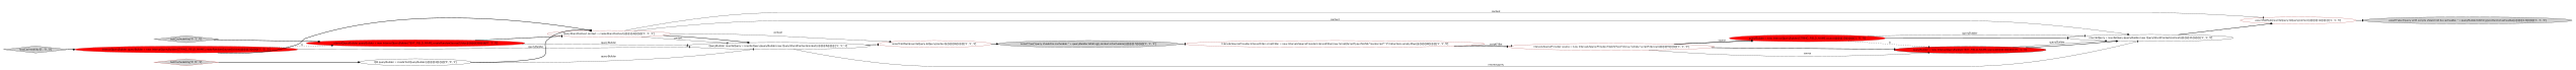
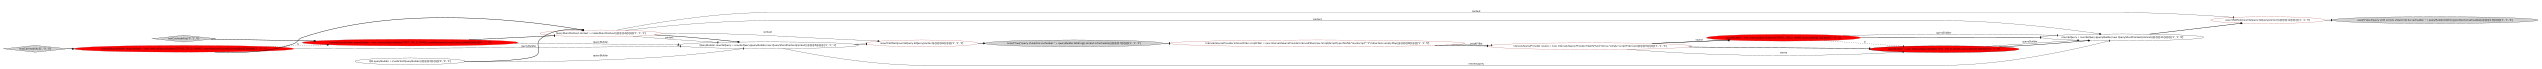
  digraph {
    rankdir=LR
    fontname=Nunito
    node [fillcolor=white shape=ellipse style=filled color=brown fontname=Nunito]
    edge [style=bold arrowhead=tee fontname=Nunito]
    n1 [fillcolor=red label="queryBuilder = new IntervalQueryBuilder(TEXT_FIELD_NAME,source)@@@10@@@['0', '1', '0']" color=black]
    n2 [label="rewriteQuery = rewriteQuery(queryBuilder,new QueryShardContext(context))@@@11@@@['1', '1', '0']" color=black]
    n3 [fillcolor=red label="IntervalQueryBuilder queryBuilder = new IntervalQueryBuilder(TEXT_FIELD_NAME,createRandomSource(0,false))@@@3@@@['0', '1', '0']"]
    n4 [label="QueryBuilder rewriteQuery = rewriteQuery(queryBuilder,new QueryShardContext(context))@@@5@@@['1', '1', '1']" color=black]
    n5 [label="QueryShardContext context = createShardContext()@@@4@@@['1', '1', '1']"]
    n6 [fillcolor=lightgray label="testCacheability['1', '0', '0']" shape=diamond color=black]
    n7 [fillcolor=red label="IntervalQueryBuilder queryBuilder = new IntervalQueryBuilder(STRING_FIELD_NAME,createRandomSource(0,false))@@@3@@@['1', '0', '0']"]
-   n8 [fillcolor=lightgray label="testCacheability['0', '0', '1']" shape=diamond]
    n9 [label="QB queryBuilder = createTestQueryBuilder()@@@3@@@['0', '0', '1']" color=black]
    n10 [label="IntervalsSourceProvider source = new IntervalsSourceProvider.Match(\"text\",0,true,\"simple\",scriptFilter,null)@@@9@@@['1', '1', '0']"]
    n11 [fillcolor=red label="queryBuilder = new IntervalQueryBuilder(STRING_FIELD_NAME,source)@@@10@@@['1', '0', '0']"]
    n12 [label="assertNotNull(rewriteQuery.toQuery(context))@@@12@@@['1', '1', '0']"]
    n13 [fillcolor=lightgray label="assertFalse(\"query with scripts should not be cacheable: \" + queryBuilder.toString(),context.isCacheable())@@@13@@@['1', '1', '0']" color=black]
    n14 [fillcolor=lightgray label="testCacheability['0', '1', '0']" shape=diamond color=black]
    n15 [label="assertNotNull(rewriteQuery.toQuery(context))@@@6@@@['1', '1', '1']"]
    n16 [fillcolor=lightgray label="assertTrue(\"query should be cacheable: \" + queryBuilder.toString(),context.isCacheable())@@@7@@@['1', '1', '1']" color=black]
    n17 [label="IntervalsSourceProvider.IntervalFilter scriptFilter = new IntervalsSourceProvider.IntervalFilter(new Script(ScriptType.INLINE,\"mockscript\",\"1\",Collections.emptyMap()))@@@8@@@['1', '1', '0']"]
    n1 -> n2 [label=queryBuilder style=solid arrowhead=diamond]
    n1 -> n2 [arrowhead=diamond]
    n2 -> n12 [arrowhead=diamond]
    n3 -> n4 [label=queryBuilder style=solid]
    n3 -> n5
    n4 -> n2 [label=rewriteQuery style=solid]
    n4 -> n15
    n5 -> n2 [label=context style=solid arrowhead=diamond]
    n5 -> n4 [label=context style=solid]
    n5 -> n4 [arrowhead=diamond]
    n5 -> n12 [label=context style=solid]
    n5 -> n15 [label=context style=solid arrowhead=diamond]
    n6 -> n7 [arrowhead=diamond]
    n7 -> n3 [label=0 style=dashed arrowhead=diamond]
    n7 -> n4 [label=queryBuilder style=solid]
    n7 -> n5
-   n8 -> n9 [arrowhead=diamond]
    n9 -> n4 [label=queryBuilder style=solid]
    n9 -> n5 [arrowhead=diamond]
    n10 -> n1 [label=source style=solid]
    n10 -> n1
    n10 -> n11 [label=source style=solid]
    n10 -> n11
    n11 -> n1 [label=0 style=dashed]
    n11 -> n2
    n11 -> n2 [label=queryBuilder style=solid]
    n12 -> n13
    n14 -> n3 [arrowhead=diamond]
    n15 -> n16 [arrowhead=diamond]
    n16 -> n17
    n17 -> n10 [label=scriptFilter style=solid]
    n17 -> n10
  }
